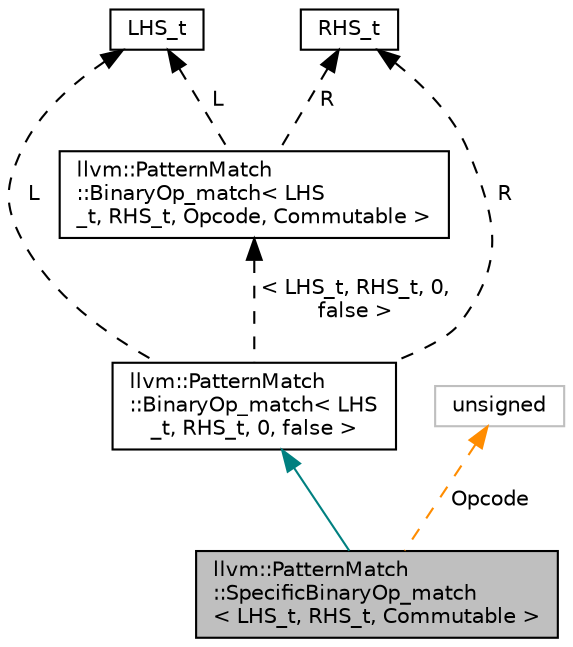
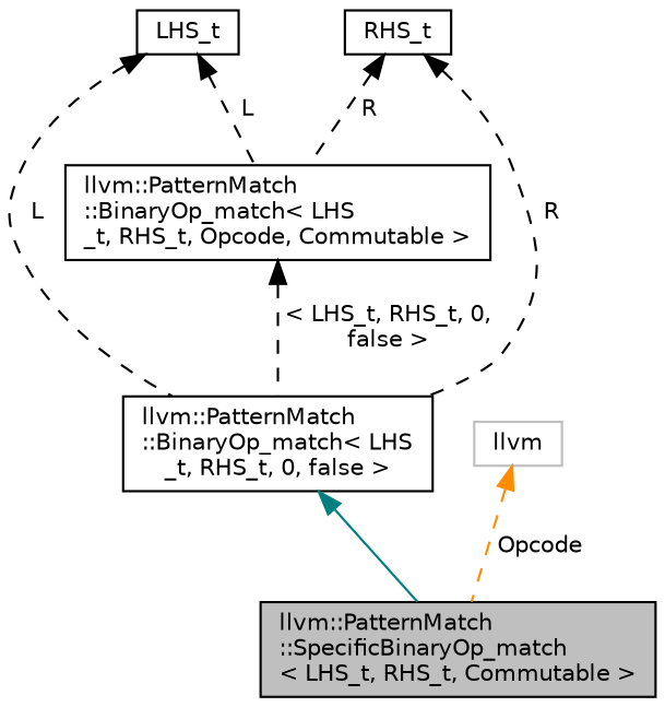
  digraph {
    node [color=black fontname=Helvetica fontsize=10 shape=record]
    edge [color=black dir=back fontname=Helvetica fontsize=10 labelfontname=Helvetica labelfontsize=10 style=dashed]
    n1 [fillcolor=grey75 fontcolor=black height=0.2 label="llvm::PatternMatch\l::SpecificBinaryOp_match\l\< LHS_t, RHS_t, Commutable \>" style=filled width=0.4]
    n2 [height=0.2 label="llvm::PatternMatch\l::BinaryOp_match\< LHS\l_t, RHS_t, 0, false \>" width=0.4]
    n3 [height=0.2 label=LHS_t width=0.4]
    n4 [height=0.2 label="llvm::PatternMatch\l::BinaryOp_match\< LHS\l_t, RHS_t, Opcode, Commutable \>" width=0.4]
    n5 [height=0.2 label=RHS_t width=0.4]
-   n6 [color=grey75 height=0.2 label=unsigned width=0.4]
+   n6 [color=grey75 height=0.2 label=llvm width=0.4]
    n2 -> n1 [color=teal style=solid]
    n3 -> n2 [label=" L"]
    n3 -> n4 [label=" L"]
    n4 -> n2 [label=" \< LHS_t, RHS_t, 0,\l false \>"]
    n5 -> n2 [label=" R"]
    n5 -> n4 [label=" R"]
    n6 -> n1 [color=darkorange label=" Opcode"]
  }
